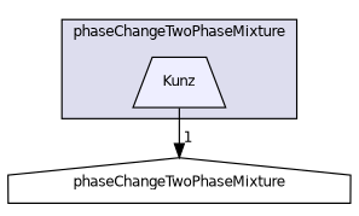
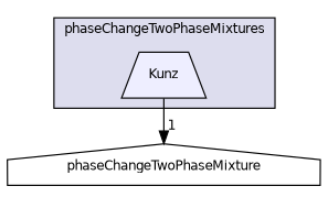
  digraph {
    compound=true
    node [fontname=Helvetica fontsize=10]
    n1 [fillcolor="#eeeeff" label=Kunz pencolor=black shape=trapezium style=filled]
    n2 [label=phaseChangeTwoPhaseMixture shape=house]
    subgraph cluster_1 {
      bgcolor="#ddddee"
      fontname=Helvetica
      fontsize=10
-     label=phaseChangeTwoPhaseMixture
+     label=phaseChangeTwoPhaseMixtures
      pencolor=black
      n1
    }
    n1 -> n2 [headlabel=1 labeldistance=1.5 labelfontname=Helvetica labelfontsize=10]
  }
